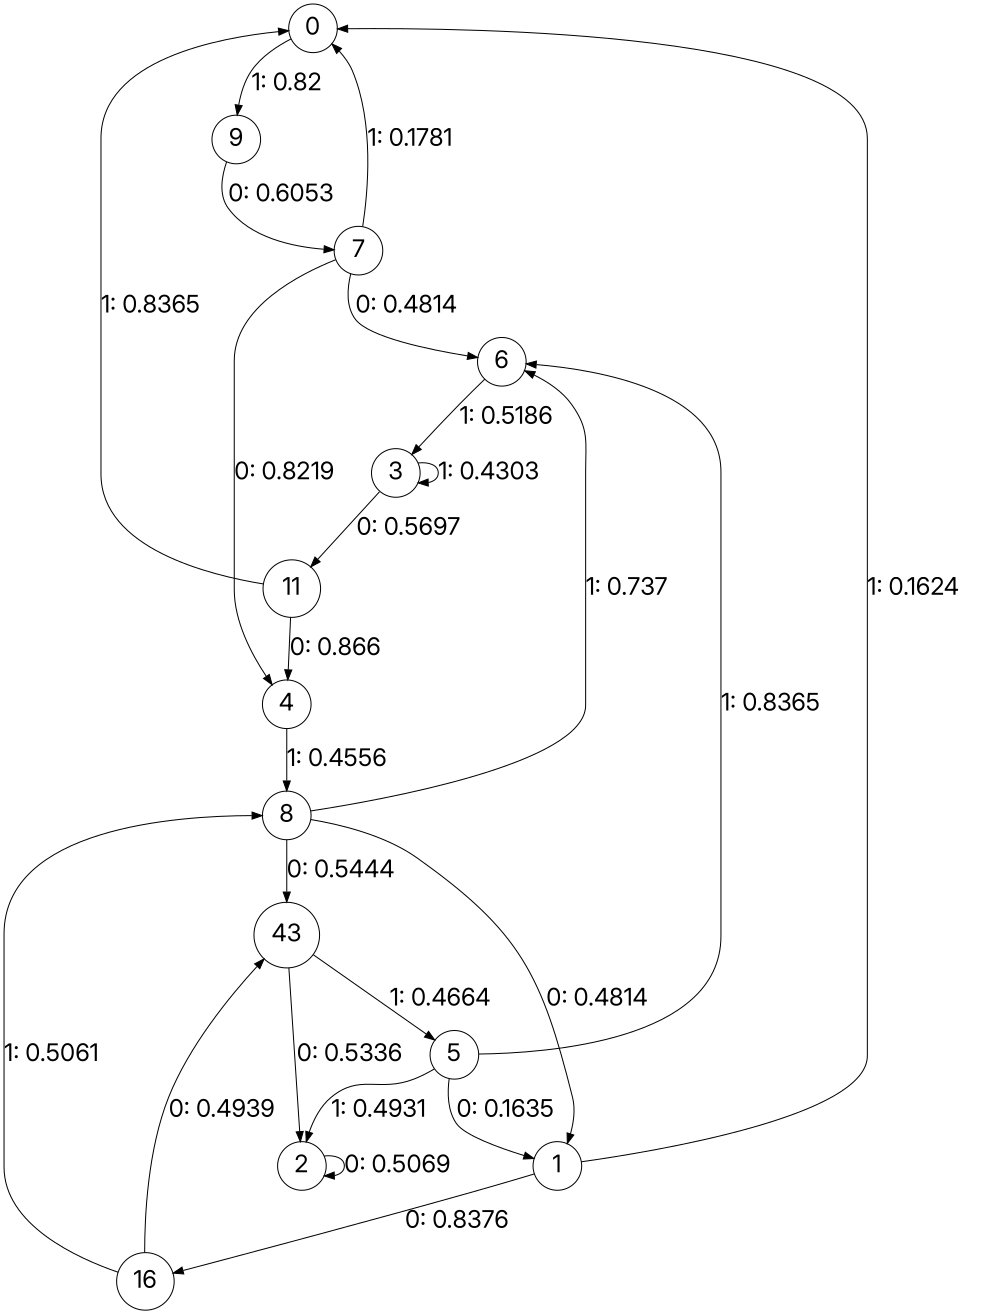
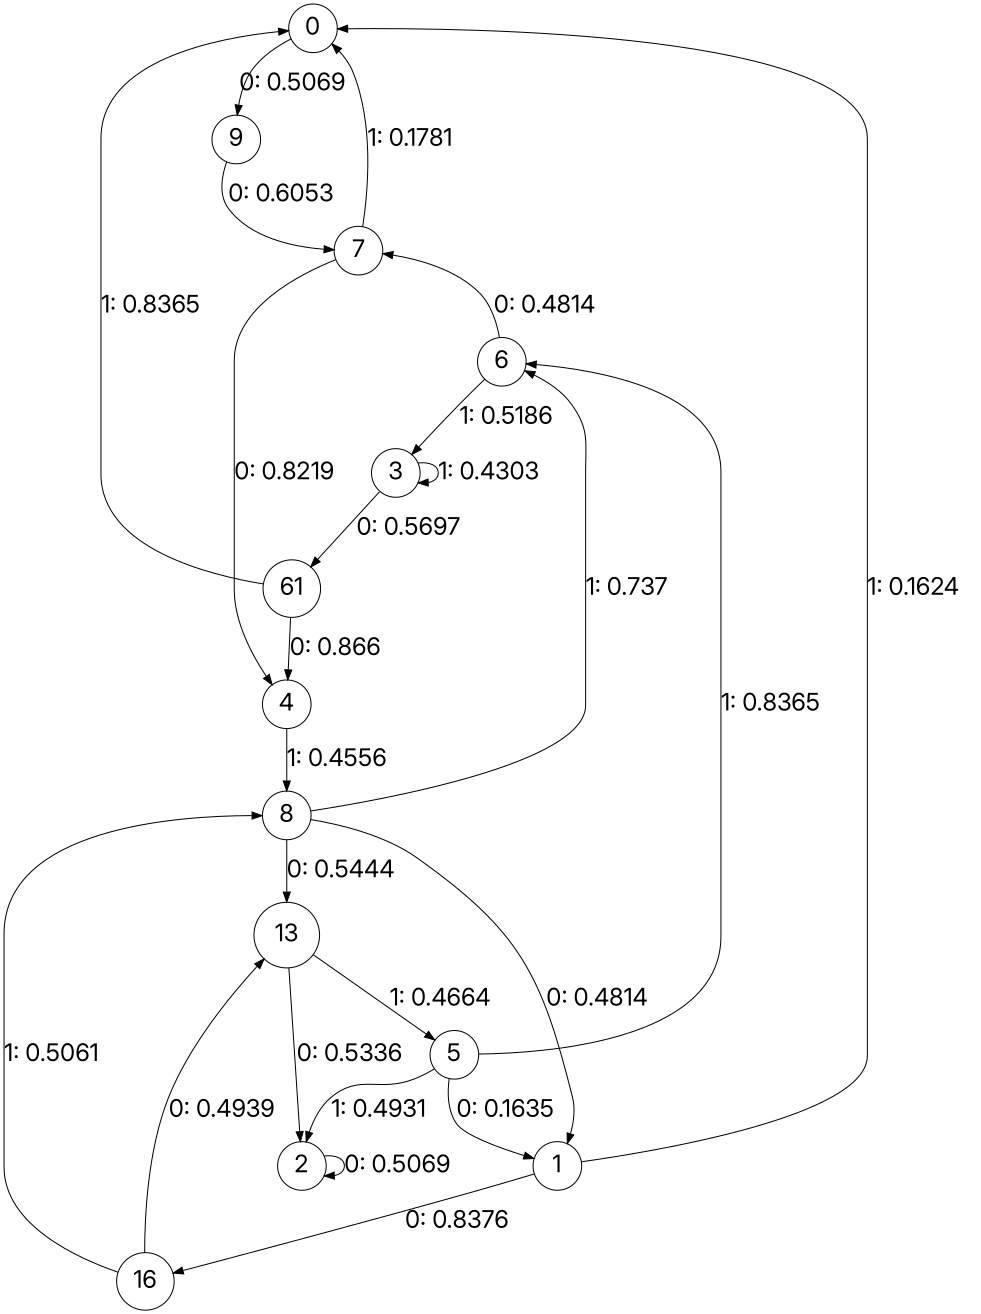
  digraph {
    fontname=Inter
    node [fontname=Inter fontsize=24 shape=circle]
    edge [fontname=Inter fontsize=24]
    0
    9
    7
    n4 [label=16]
-   13 [label=43]
+   13
    8
    3
-   11
+   11 [label=61]
    4
    1
    2
    5
    6
-   0 -> 9 [label="1: 0.82     "]
+   0 -> 9 [label="0: 0.5069   "]
    9 -> 7 [label="0: 0.6053   "]
    7 -> 0 [label="1: 0.1781   "]
    7 -> 4 [label="0: 0.8219   "]
    n4 -> 13 [label="0: 0.4939   "]
    n4 -> 8 [label="1: 0.5061   "]
    13 -> 2 [label="0: 0.5336   "]
    13 -> 5 [label="1: 0.4664   "]
    8 -> 13 [label="0: 0.5444   "]
    8 -> 1 [label="0: 0.4814   "]
    8 -> 6 [label="1: 0.737    "]
    3 -> 3 [label="1: 0.4303   "]
    3 -> 11 [label="0: 0.5697   "]
    11 -> 0 [label="1: 0.8365   "]
    11 -> 4 [label="0: 0.866    "]
    4 -> 8 [label="1: 0.4556   "]
    1 -> 0 [label="1: 0.1624   "]
    1 -> n4 [label="0: 0.8376   "]
    2 -> 2 [label="0: 0.5069   "]
    5 -> 1 [label="0: 0.1635   "]
    5 -> 2 [label="1: 0.4931   "]
    5 -> 6 [label="1: 0.8365   "]
-   7 -> 6 [label="0: 0.4814   "]
+   6 -> 7 [label="0: 0.4814   "]
    6 -> 3 [label="1: 0.5186   "]
  }
